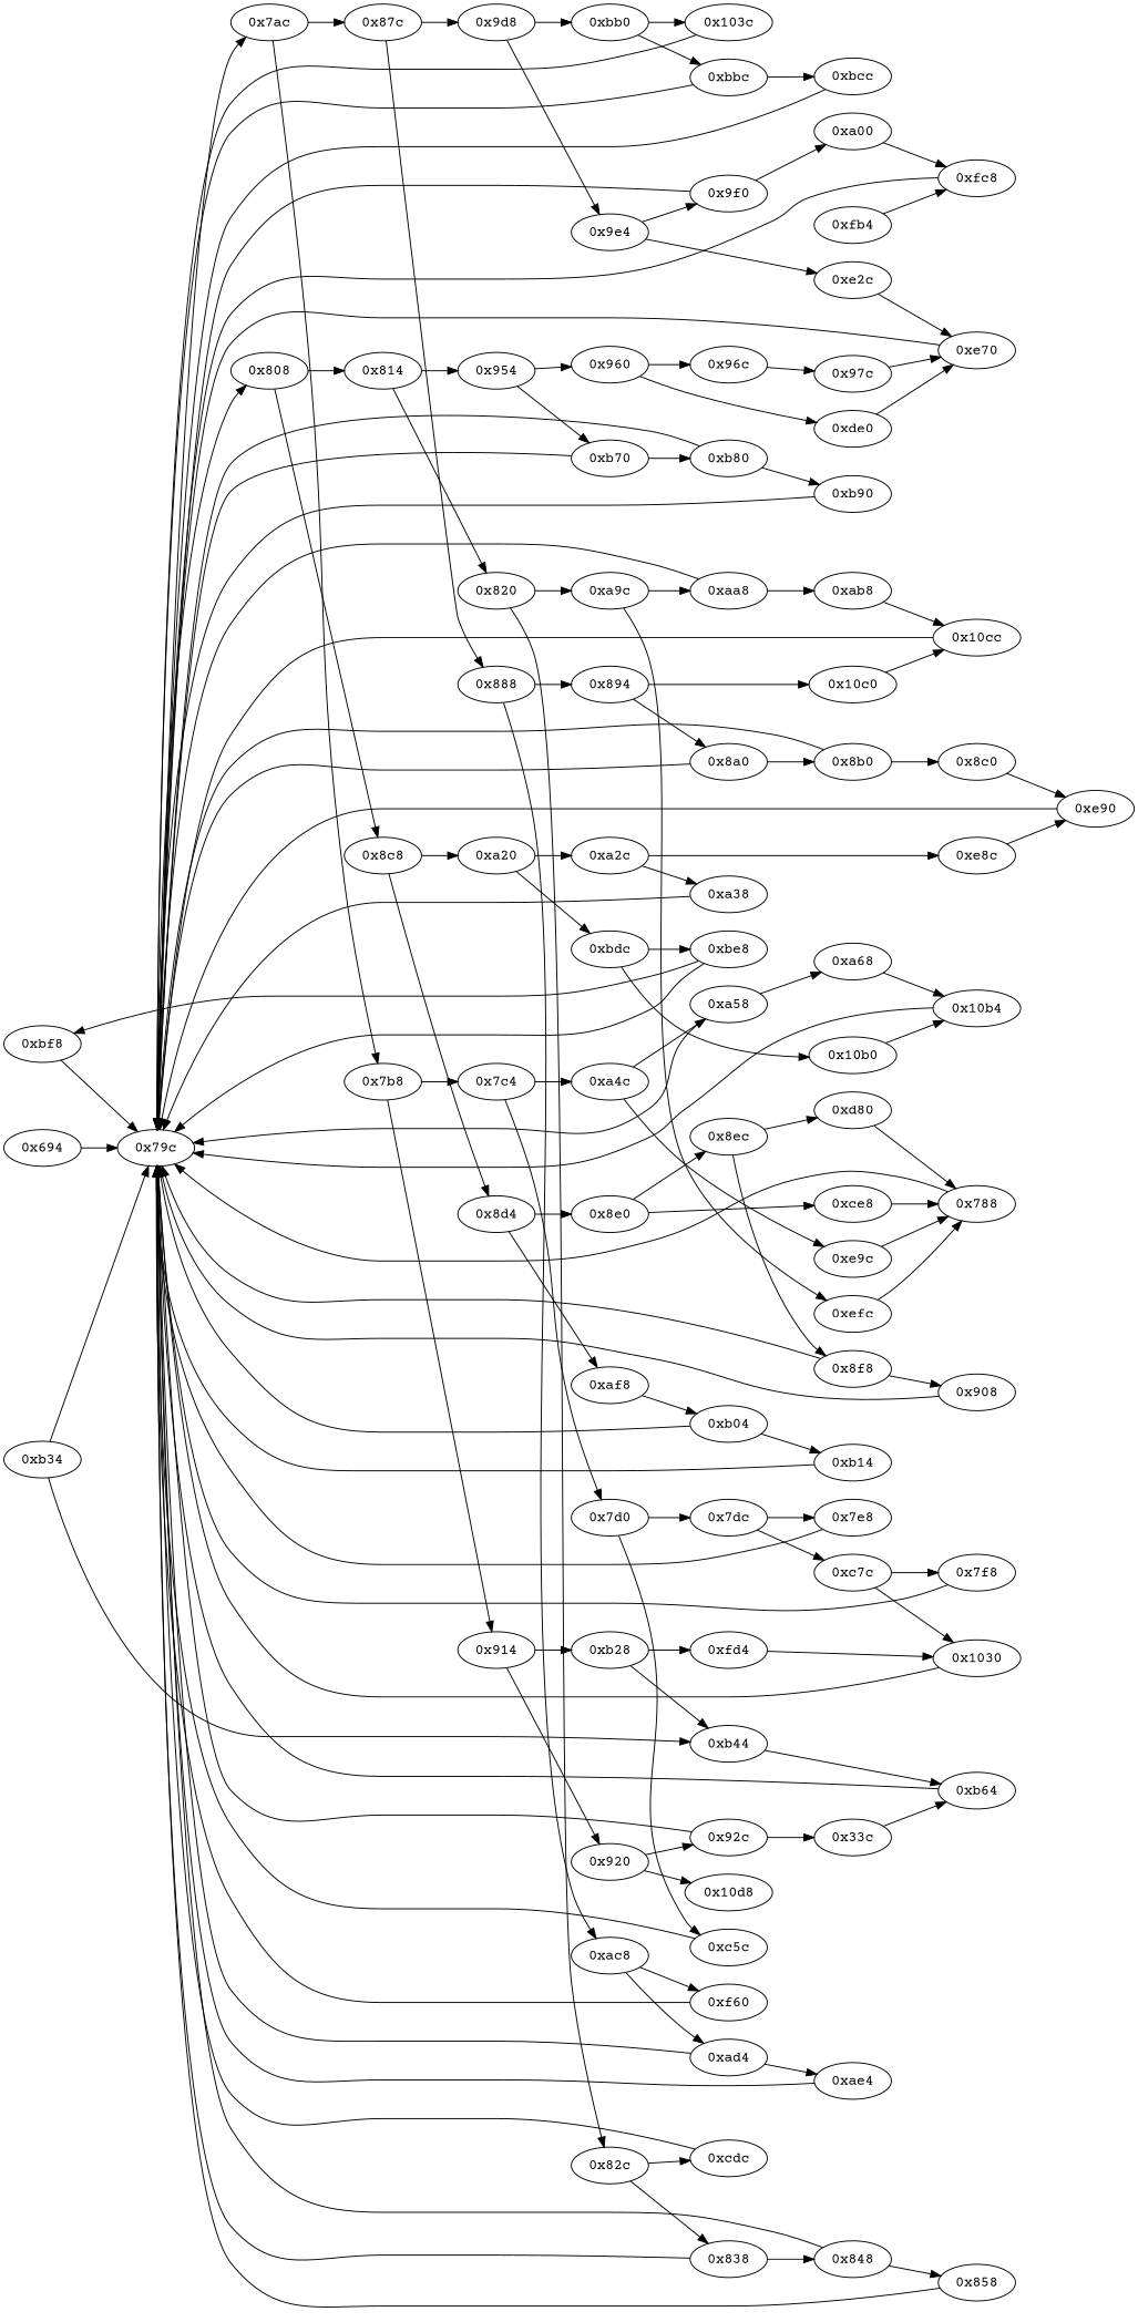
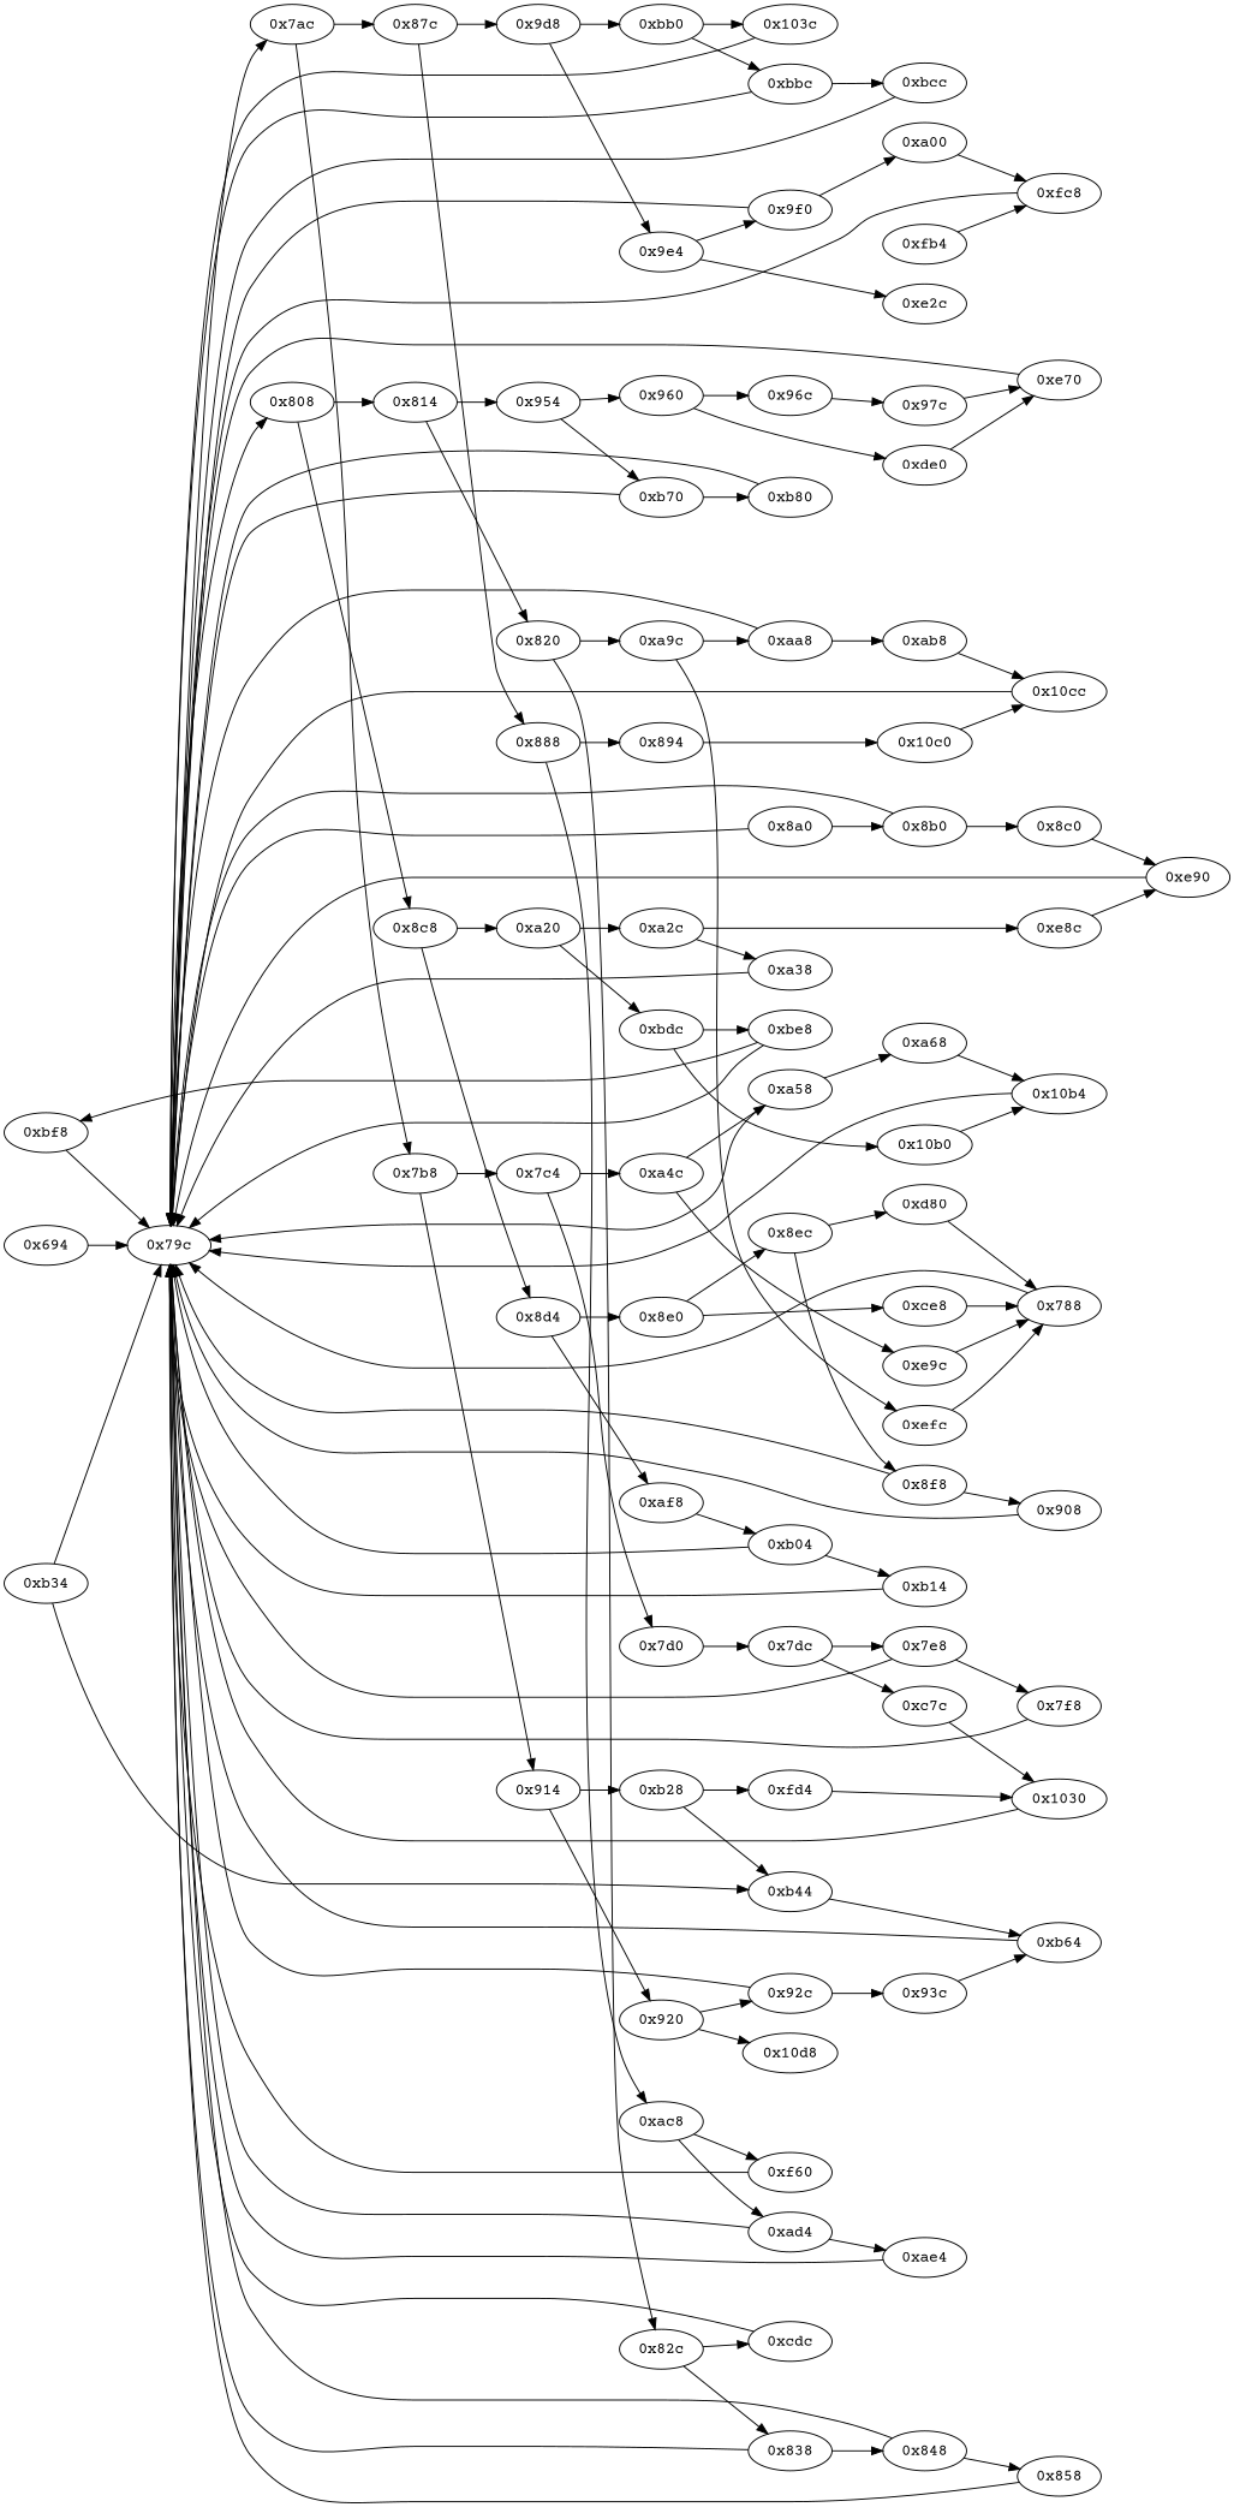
  strict digraph {
    fontname="Courier Prime"
    rankdir=LR
    node [fontname="Courier Prime" opcode="[u'ldr', u'cmp', u'b']"]
    edge [fontname="Courier Prime"]
    "0xbf8" [opcode="[u'ldr', u'ldr', u'ldr', u'ldr', u'add', u'sub', u'sub', u'mul', u'eor', u'and', u'ldr', u'ldr', u'mov', u'mov', u'cmp', u'mov', u'cmp', u'mov', u'mov', u'cmp', u'mov', u'mov', u'teq', u'mov', u'b']"]
    "0x79c" [opcode="[u'mov', u'ldr', u'cmp', u'b']"]
    "0x7ac"
    "0x808"
    "0x87c"
    "0x7b8"
    "0x8c8"
    "0x814"
    "0xab8" [opcode="[u'ldrb', u'ldr', u'ldr', u'b']"]
    "0x10cc" [opcode="[u'cmp', u'mov', u'b']"]
    "0xa68" [opcode="[u'ldr', u'ldr', u'mov', u'ldr', u'ldrb', u'ldr', u'sub', u'sub', u'str', u'ldr', u'rsb', u'rsb', u'b']"]
    "0x10b4" [opcode="[u'str', u'ldr', u'b']"]
    "0x8b0" [opcode="[u'ldr', u'cmp', u'mov', u'b']"]
    "0x8c0" [opcode="[u'ldr', u'b']"]
    "0xe90" [opcode="[u'str', u'ldr', u'b']"]
    "0x9f0" [opcode="[u'ldr', u'cmp', u'mov', u'b']"]
    "0xa00" [opcode="[u'ldr', u'ldr', u'sub', u'add', u'add', u'str', u'ldr', u'b']"]
    "0xfc8" [opcode="[u'str', u'ldr', u'b']"]
    "0xb44" [opcode="[u'ldr', u'str', u'ldr', u'str', u'ldr', u'ldr', u'ldr', u'ldr']"]
    "0xb64" [opcode="[u'cmp', u'mov', u'b']"]
    "0x848" [opcode="[u'ldr', u'cmp', u'mov', u'b']"]
    "0x858" [opcode="[u'ldr', u'sub', u'ldr', u'ldr', u'bl', u'ldr', u'add', u'ldr', u'b']"]
    "0x92c" [opcode="[u'ldr', u'cmp', u'mov', u'b']"]
    "0x920"
    "0x10d8" [opcode="[u'ldr', u'ldr', u'ldr', u'ldr', u'sub', u'mov', u'sub', u'pop']"]
-   "0x93c" [opcode="[u'str', u'ldr', u'ldr', u'ldr', u'ldr', u'b']" label="0x33c"]
+   "0x93c" [opcode="[u'str', u'ldr', u'ldr', u'ldr', u'ldr', u'b']"]
    "0xd80" [opcode="[u'sub', u'mov', u'str', u'ldr', u'ldr', u'ldr', u'ldr', u'ldr', u'ldr', u'cmp', u'mov', u'add', u'sub', u'sub', u'mul', u'mvn', u'mov', u'orr', u'ldr', u'cmn', u'mov', u'teq', u'ldr', u'b']"]
    "0x788" [opcode="[u'mov', u'cmn', u'mov', u'cmp', u'mov']"]
    "0x9d8"
    "0x888"
    "0x914"
    "0x7c4"
    "0xbb0"
    "0x9e4"
    "0x894"
    "0xac8"
    "0xb28"
    "0xa4c"
    "0x7d0"
    "0xaa8" [opcode="[u'ldr', u'cmp', u'mov', u'b']"]
    "0xa58" [opcode="[u'ldr', u'cmp', u'mov', u'b']"]
    "0x8d4"
    "0xa20"
    "0x8e0"
    "0xaf8"
    "0xbdc"
    "0xa2c"
    "0x8ec"
    "0xce8" [opcode="[u'ldr', u'sub', u'mov', u'add', u'str', u'ldr', u'ldr', u'str', u'ldr', u'add', u'str', u'ldr', u'ldr', u'str', u'ldr', u'ldr', u'cmp', u'mov', u'mov', u'strb', u'ldr', u'ldr', u'ldr', u'ldr', u'cmp', u'mov', u'rsb', u'mvn', u'mul', u'mvn', u'mov', u'orr', u'ldr', u'cmn', u'mov', u'teq', u'ldr', u'b']"]
    "0xb04" [opcode="[u'ldr', u'cmp', u'mov', u'b']"]
    "0xbe8" [opcode="[u'ldr', u'cmp', u'mov', u'b']"]
    "0x10b0" [opcode="[u'mov']"]
    "0xa38" [opcode="[u'ldr', u'cmp', u'mov', u'ldr', u'b']"]
    "0xe8c" [opcode="[u'mov']"]
    "0xfd4" [opcode="[u'ldr', u'ldr', u'ldr', u'ldr', u'ldr', u'add', u'sub', u'sub', u'mul', u'mvn', u'ldr', u'orr', u'mov', u'cmn', u'mov', u'ldr', u'cmp', u'mov', u'mov', u'mov', u'cmn', u'mov', u'mov']"]
    "0xb34" [opcode="[u'ldr', u'cmp', u'mov', u'b']"]
    "0x1030" [opcode="[u'teq', u'mov', u'b']"]
    "0x103c" [opcode="[u'ldr', u'ldr', u'mov', u'cmp', u'mov', u'mov', u'strb', u'ldr', u'ldr', u'rsb', u'mvn', u'mul', u'eor', u'and', u'ldr', u'mov', u'mov', u'ldr', u'ldr', u'cmp', u'mov', u'teq', u'ldr', u'mov', u'cmp', u'mov', u'cmp', u'mov', u'b']"]
    "0xbbc" [opcode="[u'ldr', u'cmp', u'mov', u'b']"]
    "0xe2c" [opcode="[u'ldr', u'ldr', u'ldr', u'ldr', u'mov', u'sub', u'cmp', u'mul', u'mov', u'mov', u'mvn', u'ldr', u'orr', u'cmn', u'mov', u'teq', u'ldr']"]
    "0x10c0" [opcode="[u'ldrb', u'ldr', u'ldr']"]
    "0x8a0" [opcode="[u'ldr', u'cmp', u'mov', u'b']"]
    "0xf60" [opcode="[u'ldr', u'ldr', u'sub', u'mul', u'eor', u'and', u'ldr', u'mov', u'mov', u'ldr', u'cmp', u'mov', u'cmp', u'mov', u'mov', u'cmp', u'mov', u'mov', u'teq', u'mov', u'b']"]
    "0xad4" [opcode="[u'ldr', u'cmp', u'mov', u'b']"]
    "0xbcc" [opcode="[u'ldr', u'ldr', u'ldr', u'b']"]
    "0xe70" [opcode="[u'mov', u'cmn', u'mov', u'mov', u'cmp', u'mov', u'b']"]
    "0x8f8" [opcode="[u'ldr', u'cmp', u'mov', u'b']"]
    "0x908" [opcode="[u'ldr', u'mov', u'b']"]
    "0x954"
    "0x820"
    "0xe9c" [opcode="[u'ldr', u'ldr', u'mov', u'str', u'ldr', u'ldr', u'str', u'ldr', u'ldr', u'ldr', u'ldr', u'cmp', u'mov', u'sub', u'mul', u'mvn', u'mov', u'orr', u'ldr', u'cmn', u'mov', u'teq', u'ldr', u'b']"]
    "0x7dc"
-   "0xc5c" [opcode="[u'ldr', u'ldr', u'str', u'ldr', u'ldr', u'str', u'ldr', u'b']"]
    "0x7e8" [opcode="[u'ldr', u'cmp', u'mov', u'b']"]
    "0xc7c" [opcode="[u'ldr', u'ldr', u'ldr', u'str', u'ldr', u'ldr', u'rsb', u'mvn', u'mul', u'eor', u'and', u'ldr', u'mov', u'mov', u'ldr', u'cmp', u'mov', u'cmp', u'mov', u'mov', u'cmp', u'mov', u'mov', u'b']"]
    "0xb14" [opcode="[u'ldrb', u'ldr', u'cmp', u'mov', u'b']"]
    "0xfb4" [opcode="[u'ldr', u'ldr', u'add', u'add', u'sub']"]
    "0x694" [opcode="[u'push', u'add', u'sub', u'str', u'ldr', u'cmp', u'mvn', u'ldr', u'ldr', u'str', u'ldr', u'ldr', u'str', u'rsb', u'mvn', u'str', u'ldr', u'mov', u'ldr', u'str', u'ldr', u'str', u'ldr', u'ldr', u'ldr', u'str', u'ldr', u'str', u'ldr', u'str', u'ldr', u'str', u'ldr', u'ldr', u'str', u'ldr', u'str', u'ldr', u'str', u'ldr', u'str', u'ldr', u'str', u'ldr', u'str', u'ldr', u'str', u'ldr', u'str', u'ldr', u'str', u'ldr', u'add', u'str', u'ldr', u'add', u'str', u'str', u'str', u'str', u'b']"]
    "0xcdc" [opcode="[u'ldr', u'ldr', u'b']"]
    "0x97c" [opcode="[u'ldr', u'ldr', u'str', u'ldr', u'ldr', u'ldr', u'ldr', u'mov', u'sub', u'cmp', u'sub', u'mov', u'add', u'mul', u'mov', u'mvn', u'ldr', u'orr', u'cmn', u'mov', u'teq', u'ldr', u'b']"]
    "0xde0" [opcode="[u'ldr', u'ldr', u'ldr', u'ldr', u'mov', u'rsb', u'cmp', u'mvn', u'mov', u'mul', u'mov', u'mvn', u'ldr', u'orr', u'cmn', u'mov', u'teq', u'ldr', u'b']"]
    "0xae4" [opcode="[u'ldr', u'bl', u'ldr', u'mov', u'b']"]
    "0xb80" [opcode="[u'ldr', u'cmp', u'mov', u'b']"]
-   "0xb90" [opcode="[u'mov', u'mov', u'bl', u'ldr', u'mov', u'mov', u'ldr', u'b']"]
    "0x7f8" [opcode="[u'ldr', u'ldr', u'ldr', u'b']"]
    "0x960"
    "0x96c" [opcode="[u'ldr', u'cmp', u'mov', u'b']"]
    "0xb70" [opcode="[u'ldr', u'cmp', u'mov', u'b']"]
    "0xa9c"
    "0x82c"
    "0xefc" [opcode="[u'ldr', u'ldr', u'mov', u'cmp', u'mov', u'mov', u'strb', u'ldr', u'ldr', u'ldr', u'ldr', u'cmp', u'mov', u'rsb', u'mvn', u'mul', u'mvn', u'mov', u'orr', u'ldr', u'cmn', u'mov', u'teq', u'ldr', u'b']"]
    "0x838" [opcode="[u'ldr', u'cmp', u'mov', u'b']"]
    "0xbf8" -> "0x79c"
    "0x79c" -> "0x7ac"
    "0x79c" -> "0x808"
    "0x7ac" -> "0x87c"
    "0x7ac" -> "0x7b8"
    "0x808" -> "0x8c8"
    "0x808" -> "0x814"
    "0x87c" -> "0x9d8"
    "0x87c" -> "0x888"
    "0x7b8" -> "0x914"
    "0x7b8" -> "0x7c4"
    "0x8c8" -> "0x8d4"
    "0x8c8" -> "0xa20"
    "0x814" -> "0x954"
    "0x814" -> "0x820"
    "0xab8" -> "0x10cc"
    "0x10cc" -> "0x79c"
    "0xa68" -> "0x10b4"
    "0x10b4" -> "0x79c"
    "0x8b0" -> "0x79c"
    "0x8b0" -> "0x8c0"
    "0x8c0" -> "0xe90"
    "0xe90" -> "0x79c"
    "0x9f0" -> "0x79c"
    "0x9f0" -> "0xa00"
    "0xa00" -> "0xfc8"
    "0xfc8" -> "0x79c"
    "0xb44" -> "0xb64"
    "0xb64" -> "0x79c"
    "0x848" -> "0x79c"
    "0x848" -> "0x858"
    "0x858" -> "0x79c"
    "0x92c" -> "0x79c"
    "0x92c" -> "0x93c"
    "0x920" -> "0x92c"
    "0x920" -> "0x10d8"
    "0x93c" -> "0xb64"
    "0xd80" -> "0x788"
    "0x788" -> "0x79c"
    "0x9d8" -> "0xbb0"
    "0x9d8" -> "0x9e4"
    "0x888" -> "0x894"
    "0x888" -> "0xac8"
    "0x914" -> "0x920"
    "0x914" -> "0xb28"
    "0x7c4" -> "0xa4c"
    "0x7c4" -> "0x7d0"
    "0xbb0" -> "0x103c"
    "0xbb0" -> "0xbbc"
    "0x9e4" -> "0x9f0"
    "0x9e4" -> "0xe2c"
    "0x894" -> "0x10c0"
-   "0x894" -> "0x8a0"
    "0xac8" -> "0xf60"
    "0xac8" -> "0xad4"
    "0xb28" -> "0xb44"
    "0xb28" -> "0xfd4"
    "0xa4c" -> "0xa58"
    "0xa4c" -> "0xe9c"
    "0x7d0" -> "0x7dc"
-   "0x7d0" -> "0xc5c"
    "0xaa8" -> "0x79c"
    "0xaa8" -> "0xab8"
    "0xa58" -> "0x79c"
    "0xa58" -> "0xa68"
    "0x8d4" -> "0x8e0"
    "0x8d4" -> "0xaf8"
    "0xa20" -> "0xbdc"
    "0xa20" -> "0xa2c"
    "0x8e0" -> "0x8ec"
    "0x8e0" -> "0xce8"
    "0xaf8" -> "0xb04"
    "0xbdc" -> "0xbe8"
    "0xbdc" -> "0x10b0"
    "0xa2c" -> "0xa38"
    "0xa2c" -> "0xe8c"
    "0x8ec" -> "0xd80"
    "0x8ec" -> "0x8f8"
    "0xce8" -> "0x788"
    "0xb04" -> "0x79c"
    "0xb04" -> "0xb14"
    "0xbe8" -> "0xbf8"
    "0xbe8" -> "0x79c"
    "0x10b0" -> "0x10b4"
    "0xa38" -> "0x79c"
    "0xe8c" -> "0xe90"
    "0xfd4" -> "0x1030"
    "0xb34" -> "0x79c"
    "0xb34" -> "0xb44"
    "0x1030" -> "0x79c"
    "0x103c" -> "0x79c"
    "0xbbc" -> "0x79c"
    "0xbbc" -> "0xbcc"
-   "0xe2c" -> "0xe70"
    "0x10c0" -> "0x10cc"
    "0x8a0" -> "0x79c"
    "0x8a0" -> "0x8b0"
    "0xf60" -> "0x79c"
    "0xad4" -> "0x79c"
    "0xad4" -> "0xae4"
    "0xbcc" -> "0x79c"
    "0xe70" -> "0x79c"
    "0x8f8" -> "0x79c"
    "0x8f8" -> "0x908"
    "0x908" -> "0x79c"
    "0x954" -> "0x960"
    "0x954" -> "0xb70"
    "0x820" -> "0xa9c"
    "0x820" -> "0x82c"
    "0xe9c" -> "0x788"
    "0x7dc" -> "0x7e8"
    "0x7dc" -> "0xc7c"
-   "0xc5c" -> "0x79c"
    "0x7e8" -> "0x79c"
-   "0xc7c" -> "0x7f8"
+   "0x7e8" -> "0x7f8"
    "0xc7c" -> "0x1030"
    "0xb14" -> "0x79c"
    "0xfb4" -> "0xfc8"
    "0x694" -> "0x79c"
    "0xcdc" -> "0x79c"
    "0x97c" -> "0xe70"
    "0xde0" -> "0xe70"
    "0xae4" -> "0x79c"
    "0xb80" -> "0x79c"
-   "0xb80" -> "0xb90"
-   "0xb90" -> "0x79c"
    "0x7f8" -> "0x79c"
    "0x960" -> "0xde0"
    "0x960" -> "0x96c"
    "0x96c" -> "0x97c"
    "0xb70" -> "0x79c"
    "0xb70" -> "0xb80"
    "0xa9c" -> "0xaa8"
    "0xa9c" -> "0xefc"
    "0x82c" -> "0xcdc"
    "0x82c" -> "0x838"
    "0xefc" -> "0x788"
    "0x838" -> "0x79c"
    "0x838" -> "0x848"
  }
